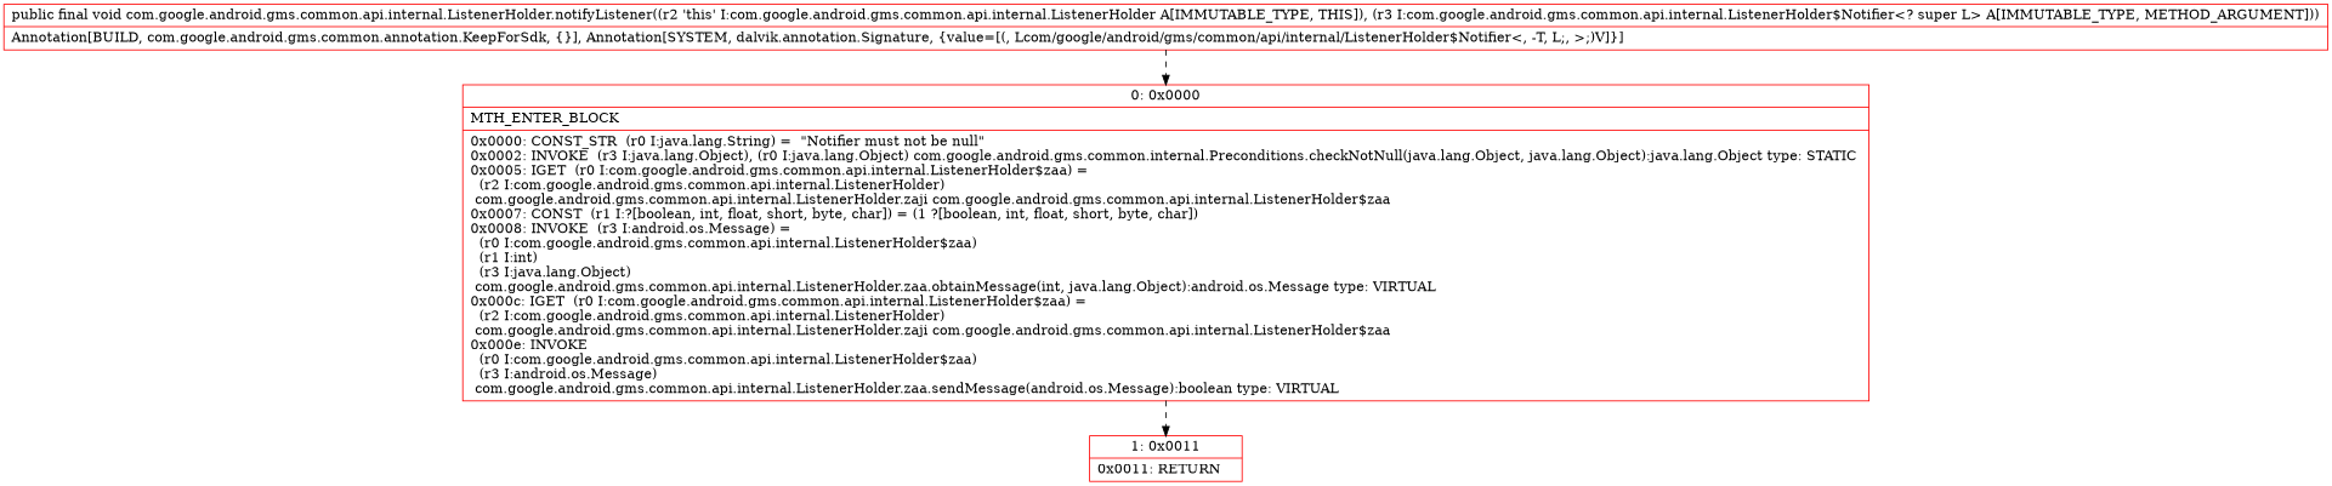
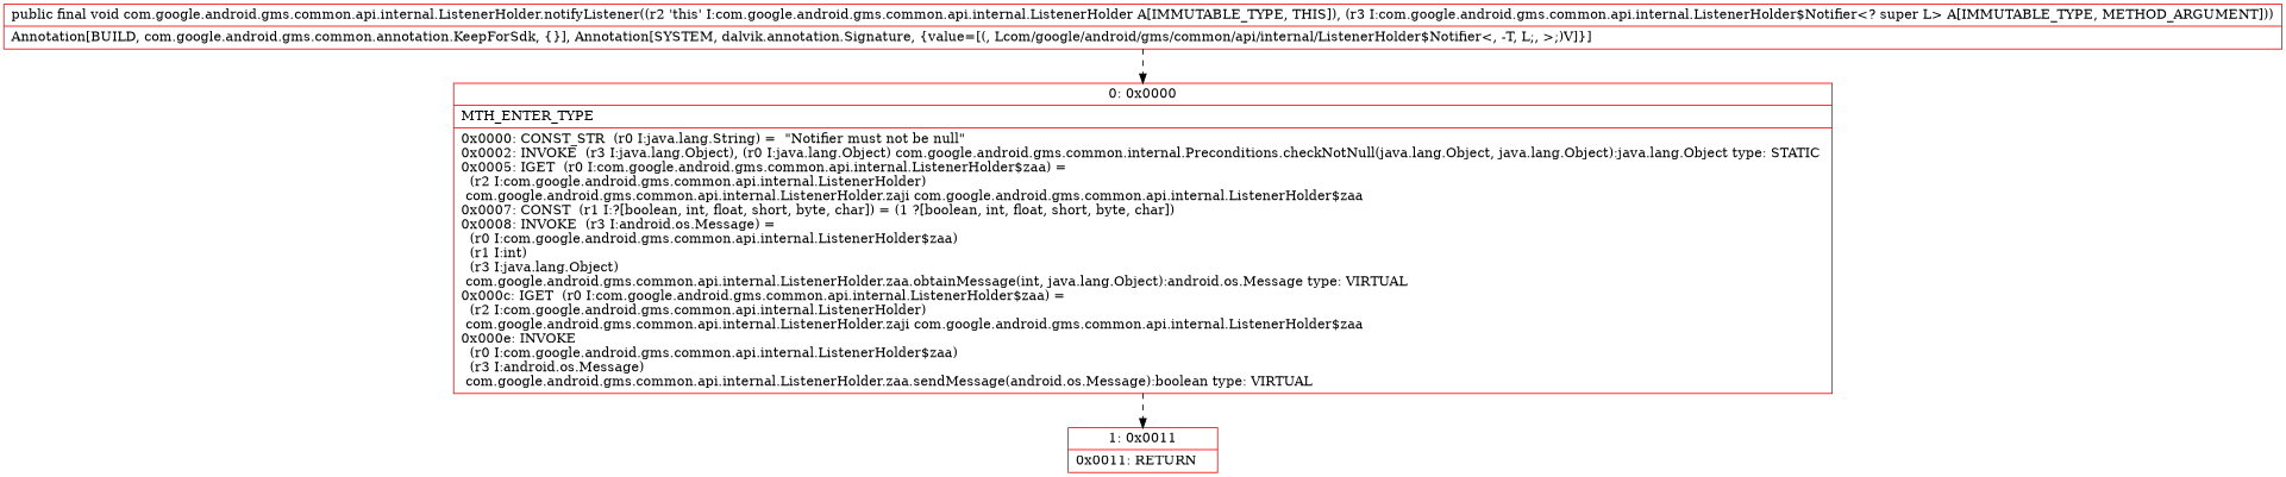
  digraph {
    node [shape=record color=red]
    edge [style=dashed]
-   n1 [label="{0\:\ 0x0000|MTH_ENTER_BLOCK\l|0x0000: CONST_STR  (r0 I:java.lang.String) =  \"Notifier must not be null\" \l0x0002: INVOKE  (r3 I:java.lang.Object), (r0 I:java.lang.Object) com.google.android.gms.common.internal.Preconditions.checkNotNull(java.lang.Object, java.lang.Object):java.lang.Object type: STATIC \l0x0005: IGET  (r0 I:com.google.android.gms.common.api.internal.ListenerHolder$zaa) = \l  (r2 I:com.google.android.gms.common.api.internal.ListenerHolder)\l com.google.android.gms.common.api.internal.ListenerHolder.zaji com.google.android.gms.common.api.internal.ListenerHolder$zaa \l0x0007: CONST  (r1 I:?[boolean, int, float, short, byte, char]) = (1 ?[boolean, int, float, short, byte, char]) \l0x0008: INVOKE  (r3 I:android.os.Message) = \l  (r0 I:com.google.android.gms.common.api.internal.ListenerHolder$zaa)\l  (r1 I:int)\l  (r3 I:java.lang.Object)\l com.google.android.gms.common.api.internal.ListenerHolder.zaa.obtainMessage(int, java.lang.Object):android.os.Message type: VIRTUAL \l0x000c: IGET  (r0 I:com.google.android.gms.common.api.internal.ListenerHolder$zaa) = \l  (r2 I:com.google.android.gms.common.api.internal.ListenerHolder)\l com.google.android.gms.common.api.internal.ListenerHolder.zaji com.google.android.gms.common.api.internal.ListenerHolder$zaa \l0x000e: INVOKE  \l  (r0 I:com.google.android.gms.common.api.internal.ListenerHolder$zaa)\l  (r3 I:android.os.Message)\l com.google.android.gms.common.api.internal.ListenerHolder.zaa.sendMessage(android.os.Message):boolean type: VIRTUAL \l}"]
+   n1 [label="{0\:\ 0x0000|MTH_ENTER_TYPE\l|0x0000: CONST_STR  (r0 I:java.lang.String) =  \"Notifier must not be null\" \l0x0002: INVOKE  (r3 I:java.lang.Object), (r0 I:java.lang.Object) com.google.android.gms.common.internal.Preconditions.checkNotNull(java.lang.Object, java.lang.Object):java.lang.Object type: STATIC \l0x0005: IGET  (r0 I:com.google.android.gms.common.api.internal.ListenerHolder$zaa) = \l  (r2 I:com.google.android.gms.common.api.internal.ListenerHolder)\l com.google.android.gms.common.api.internal.ListenerHolder.zaji com.google.android.gms.common.api.internal.ListenerHolder$zaa \l0x0007: CONST  (r1 I:?[boolean, int, float, short, byte, char]) = (1 ?[boolean, int, float, short, byte, char]) \l0x0008: INVOKE  (r3 I:android.os.Message) = \l  (r0 I:com.google.android.gms.common.api.internal.ListenerHolder$zaa)\l  (r1 I:int)\l  (r3 I:java.lang.Object)\l com.google.android.gms.common.api.internal.ListenerHolder.zaa.obtainMessage(int, java.lang.Object):android.os.Message type: VIRTUAL \l0x000c: IGET  (r0 I:com.google.android.gms.common.api.internal.ListenerHolder$zaa) = \l  (r2 I:com.google.android.gms.common.api.internal.ListenerHolder)\l com.google.android.gms.common.api.internal.ListenerHolder.zaji com.google.android.gms.common.api.internal.ListenerHolder$zaa \l0x000e: INVOKE  \l  (r0 I:com.google.android.gms.common.api.internal.ListenerHolder$zaa)\l  (r3 I:android.os.Message)\l com.google.android.gms.common.api.internal.ListenerHolder.zaa.sendMessage(android.os.Message):boolean type: VIRTUAL \l}"]
    n2 [label="{1\:\ 0x0011|0x0011: RETURN   \l}"]
    n3 [label="{public final void com.google.android.gms.common.api.internal.ListenerHolder.notifyListener((r2 'this' I:com.google.android.gms.common.api.internal.ListenerHolder A[IMMUTABLE_TYPE, THIS]), (r3 I:com.google.android.gms.common.api.internal.ListenerHolder$Notifier\<? super L\> A[IMMUTABLE_TYPE, METHOD_ARGUMENT]))  | Annotation[BUILD, com.google.android.gms.common.annotation.KeepForSdk, \{\}], Annotation[SYSTEM, dalvik.annotation.Signature, \{value=[(, Lcom\/google\/android\/gms\/common\/api\/internal\/ListenerHolder$Notifier\<, \-T, L;, \>;)V]\}]\l}"]
    n1 -> n2
    n3 -> n1
  }
